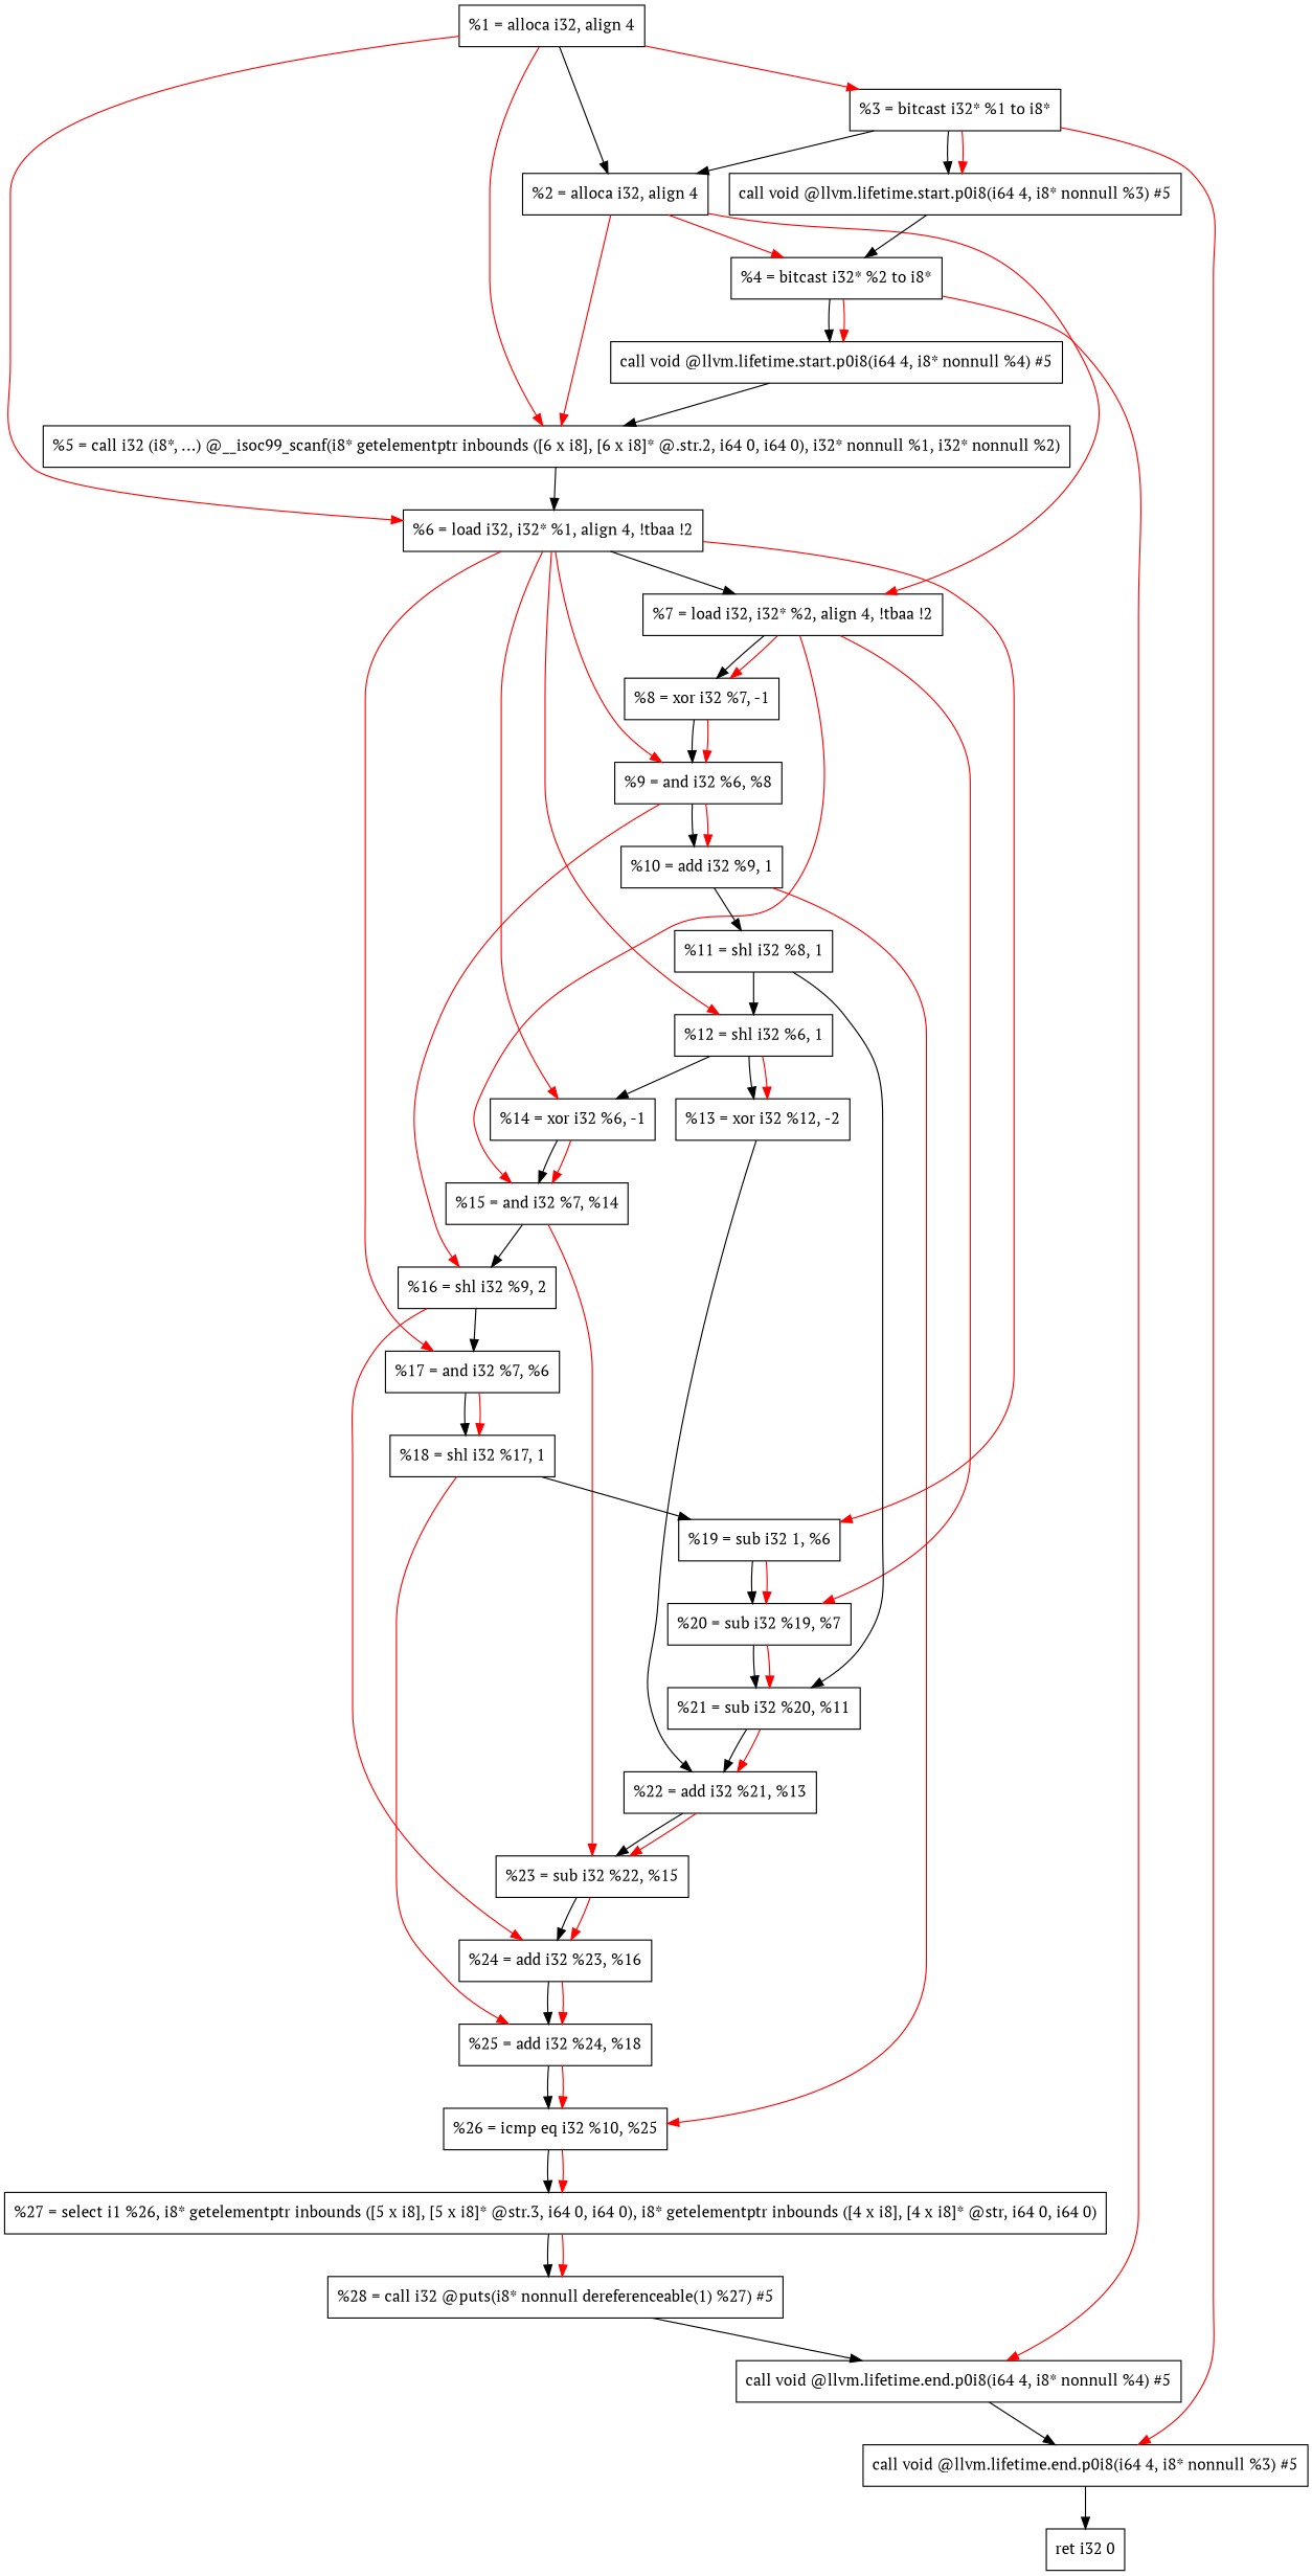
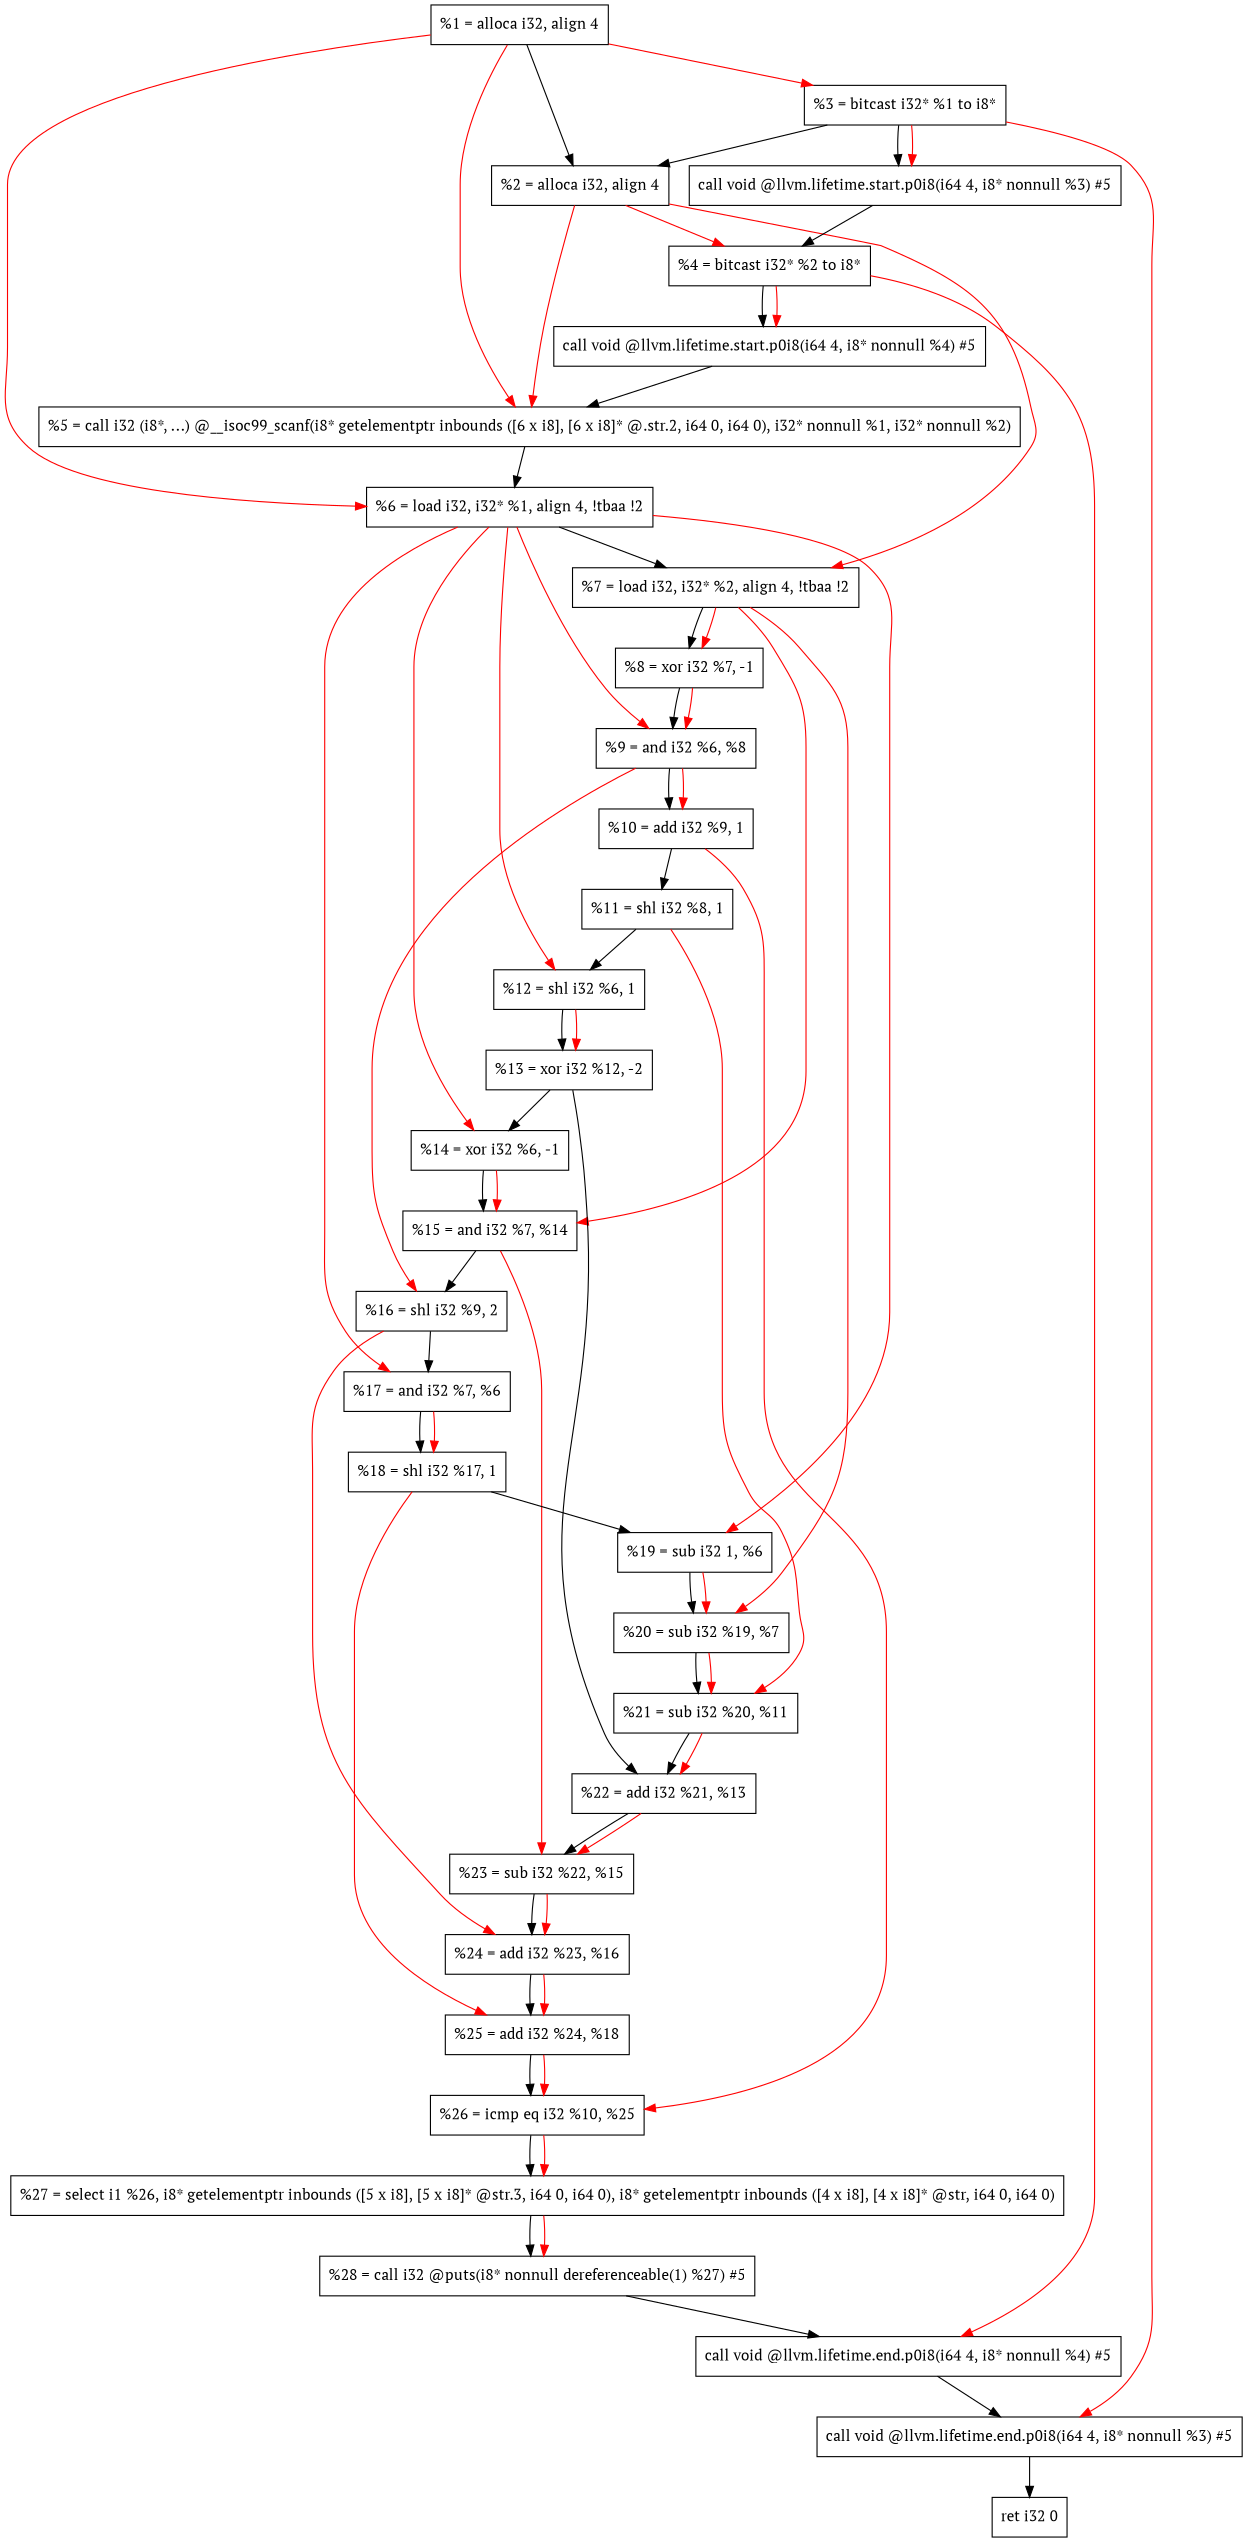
  digraph {
    fontname="PT Serif"
    node [fontname="PT Serif" shape=record]
    edge [fontname="PT Serif" color=red]
    n1 [label="  %1 = alloca i32, align 4"]
    n2 [label="  %2 = alloca i32, align 4"]
    n3 [label="  %3 = bitcast i32* %1 to i8*"]
    n4 [label="  %5 = call i32 (i8*, ...) @__isoc99_scanf(i8* getelementptr inbounds ([6 x i8], [6 x i8]* @.str.2, i64 0, i64 0), i32* nonnull %1, i32* nonnull %2)"]
    n5 [label="  %6 = load i32, i32* %1, align 4, !tbaa !2"]
    n6 [label="  %4 = bitcast i32* %2 to i8*"]
    n7 [label="  %7 = load i32, i32* %2, align 4, !tbaa !2"]
    n8 [label="  call void @llvm.lifetime.start.p0i8(i64 4, i8* nonnull %3) #5"]
    n9 [label="  call void @llvm.lifetime.end.p0i8(i64 4, i8* nonnull %3) #5"]
    n10 [label="  %9 = and i32 %6, %8"]
    n11 [label="  %12 = shl i32 %6, 1"]
    n12 [label="  %14 = xor i32 %6, -1"]
    n13 [label="  %17 = and i32 %7, %6"]
    n14 [label="  %19 = sub i32 1, %6"]
    n15 [label="  call void @llvm.lifetime.start.p0i8(i64 4, i8* nonnull %4) #5"]
    n16 [label="  call void @llvm.lifetime.end.p0i8(i64 4, i8* nonnull %4) #5"]
    n17 [label="  %8 = xor i32 %7, -1"]
    n18 [label="  %15 = and i32 %7, %14"]
    n19 [label="  %20 = sub i32 %19, %7"]
    n20 [label="  ret i32 0"]
    n21 [label="  %10 = add i32 %9, 1"]
    n22 [label="  %16 = shl i32 %9, 2"]
    n23 [label="  %13 = xor i32 %12, -2"]
    n24 [label="  %18 = shl i32 %17, 1"]
    n25 [label="  %23 = sub i32 %22, %15"]
    n26 [label="  %21 = sub i32 %20, %11"]
    n27 [label="  %11 = shl i32 %8, 1"]
    n28 [label="  %26 = icmp eq i32 %10, %25"]
    n29 [label="  %24 = add i32 %23, %16"]
    n30 [label="  %27 = select i1 %26, i8* getelementptr inbounds ([5 x i8], [5 x i8]* @str.3, i64 0, i64 0), i8* getelementptr inbounds ([4 x i8], [4 x i8]* @str, i64 0, i64 0)"]
    n31 [label="  %22 = add i32 %21, %13"]
    n32 [label="  %25 = add i32 %24, %18"]
    n33 [label="  %28 = call i32 @puts(i8* nonnull dereferenceable(1) %27) #5"]
    n1 -> n2 [color=""]
    n1 -> n3
    n1 -> n4
    n1 -> n5
    n2 -> n4
    n2 -> n6
    n2 -> n7
    n3 -> n2 [color=""]
    n3 -> n8 [color=""]
    n3 -> n8
    n3 -> n9
    n4 -> n5 [color=""]
    n5 -> n7 [color=""]
    n5 -> n10
    n5 -> n11
    n5 -> n12
    n5 -> n13
    n5 -> n14
    n6 -> n15 [color=""]
    n6 -> n15
    n6 -> n16
    n7 -> n17 [color=""]
    n7 -> n17
    n7 -> n18
    n7 -> n19
    n8 -> n6 [color=""]
    n9 -> n20 [color=""]
    n10 -> n21 [color=""]
    n10 -> n21
    n10 -> n22
    n11 -> n23 [color=""]
    n11 -> n23
    n12 -> n18 [color=""]
    n12 -> n18
    n13 -> n24 [color=""]
    n13 -> n24
    n14 -> n19 [color=""]
    n14 -> n19
    n15 -> n4 [color=""]
    n16 -> n9 [color=""]
    n17 -> n10 [color=""]
    n17 -> n10
    n18 -> n22 [color=""]
    n18 -> n25
    n19 -> n26 [color=""]
    n19 -> n26
    n21 -> n27 [color=""]
    n21 -> n28
    n22 -> n13 [color=""]
    n22 -> n29
-   n11 -> n12 [color=""]
+   n23 -> n12 [color=""]
    n23 -> n31 [color=black]
    n24 -> n14 [color=""]
    n24 -> n32
    n25 -> n29 [color=""]
    n25 -> n29
    n26 -> n31 [color=""]
    n26 -> n31
    n27 -> n11 [color=""]
-   n27 -> n26 [color=black]
+   n27 -> n26
    n28 -> n30 [color=""]
    n28 -> n30
    n29 -> n32 [color=""]
    n29 -> n32
    n30 -> n33 [color=""]
    n30 -> n33
    n31 -> n25 [color=""]
    n31 -> n25
    n32 -> n28 [color=""]
    n32 -> n28
    n33 -> n16 [color=""]
  }
